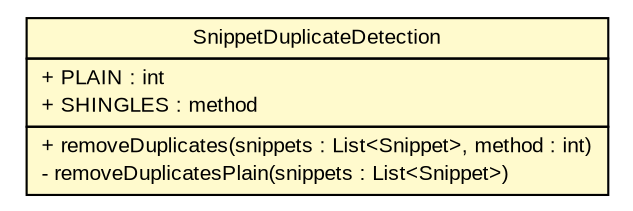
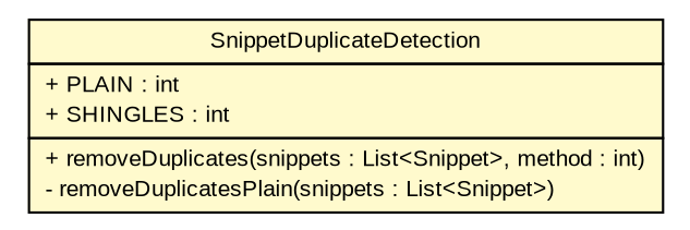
  digraph {
    nodesep=0.25
    ranksep=0.5
-   n1 [fontcolor=black fontname=arial fontsize=10.0 label=<<table title="tud.iir.extraction.snippet.SnippetDuplicateDetection" border="0" cellborder="1" cellspacing="0" cellpadding="2" port="p" bgcolor="lemonChiffon" href="./SnippetDuplicateDetection.html"> 		<tr><td><table border="0" cellspacing="0" cellpadding="1"> <tr><td align="center" balign="center"> SnippetDuplicateDetection </td></tr> 		</table></td></tr> 		<tr><td><table border="0" cellspacing="0" cellpadding="1"> <tr><td align="left" balign="left"> + PLAIN : int </td></tr> <tr><td align="left" balign="left"> + SHINGLES : method </td></tr> 		</table></td></tr> 		<tr><td><table border="0" cellspacing="0" cellpadding="1"> <tr><td align="left" balign="left"> + removeDuplicates(snippets : List&lt;Snippet&gt;, method : int) </td></tr> <tr><td align="left" balign="left"> - removeDuplicatesPlain(snippets : List&lt;Snippet&gt;) </td></tr> 		</table></td></tr> 		</table>> shape=plaintext]
+   n1 [fontcolor=black fontname=arial fontsize=10.0 label=<<table title="tud.iir.extraction.snippet.SnippetDuplicateDetection" border="0" cellborder="1" cellspacing="0" cellpadding="2" port="p" bgcolor="lemonChiffon" href="./SnippetDuplicateDetection.html"> 		<tr><td><table border="0" cellspacing="0" cellpadding="1"> <tr><td align="center" balign="center"> SnippetDuplicateDetection </td></tr> 		</table></td></tr> 		<tr><td><table border="0" cellspacing="0" cellpadding="1"> <tr><td align="left" balign="left"> + PLAIN : int </td></tr> <tr><td align="left" balign="left"> + SHINGLES : int </td></tr> 		</table></td></tr> 		<tr><td><table border="0" cellspacing="0" cellpadding="1"> <tr><td align="left" balign="left"> + removeDuplicates(snippets : List&lt;Snippet&gt;, method : int) </td></tr> <tr><td align="left" balign="left"> - removeDuplicatesPlain(snippets : List&lt;Snippet&gt;) </td></tr> 		</table></td></tr> 		</table>> shape=plaintext]
  }
